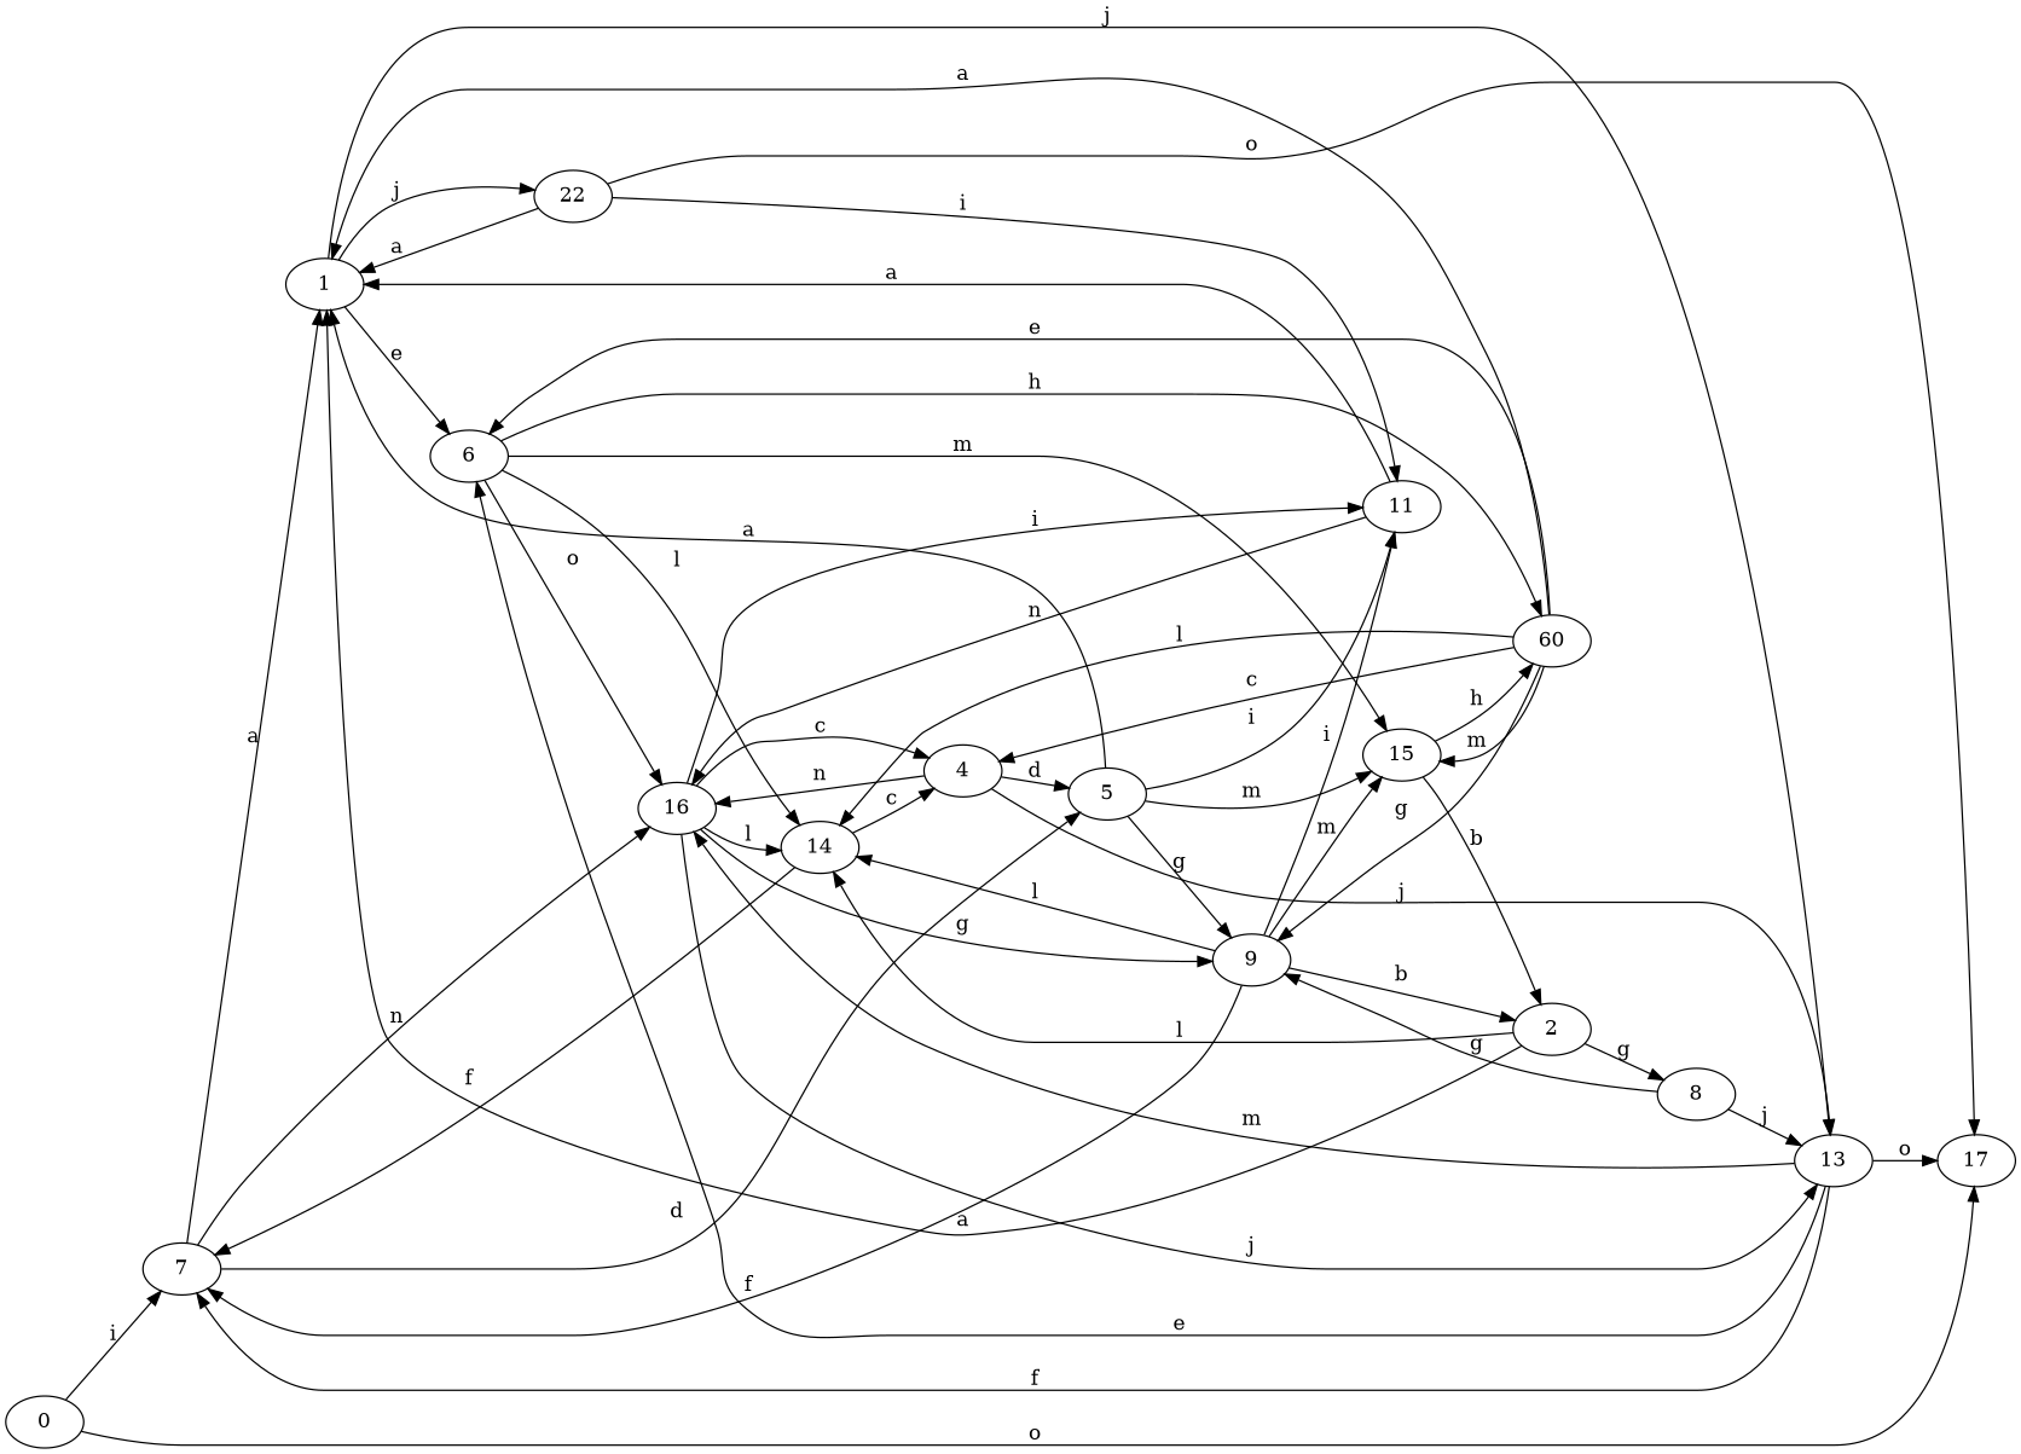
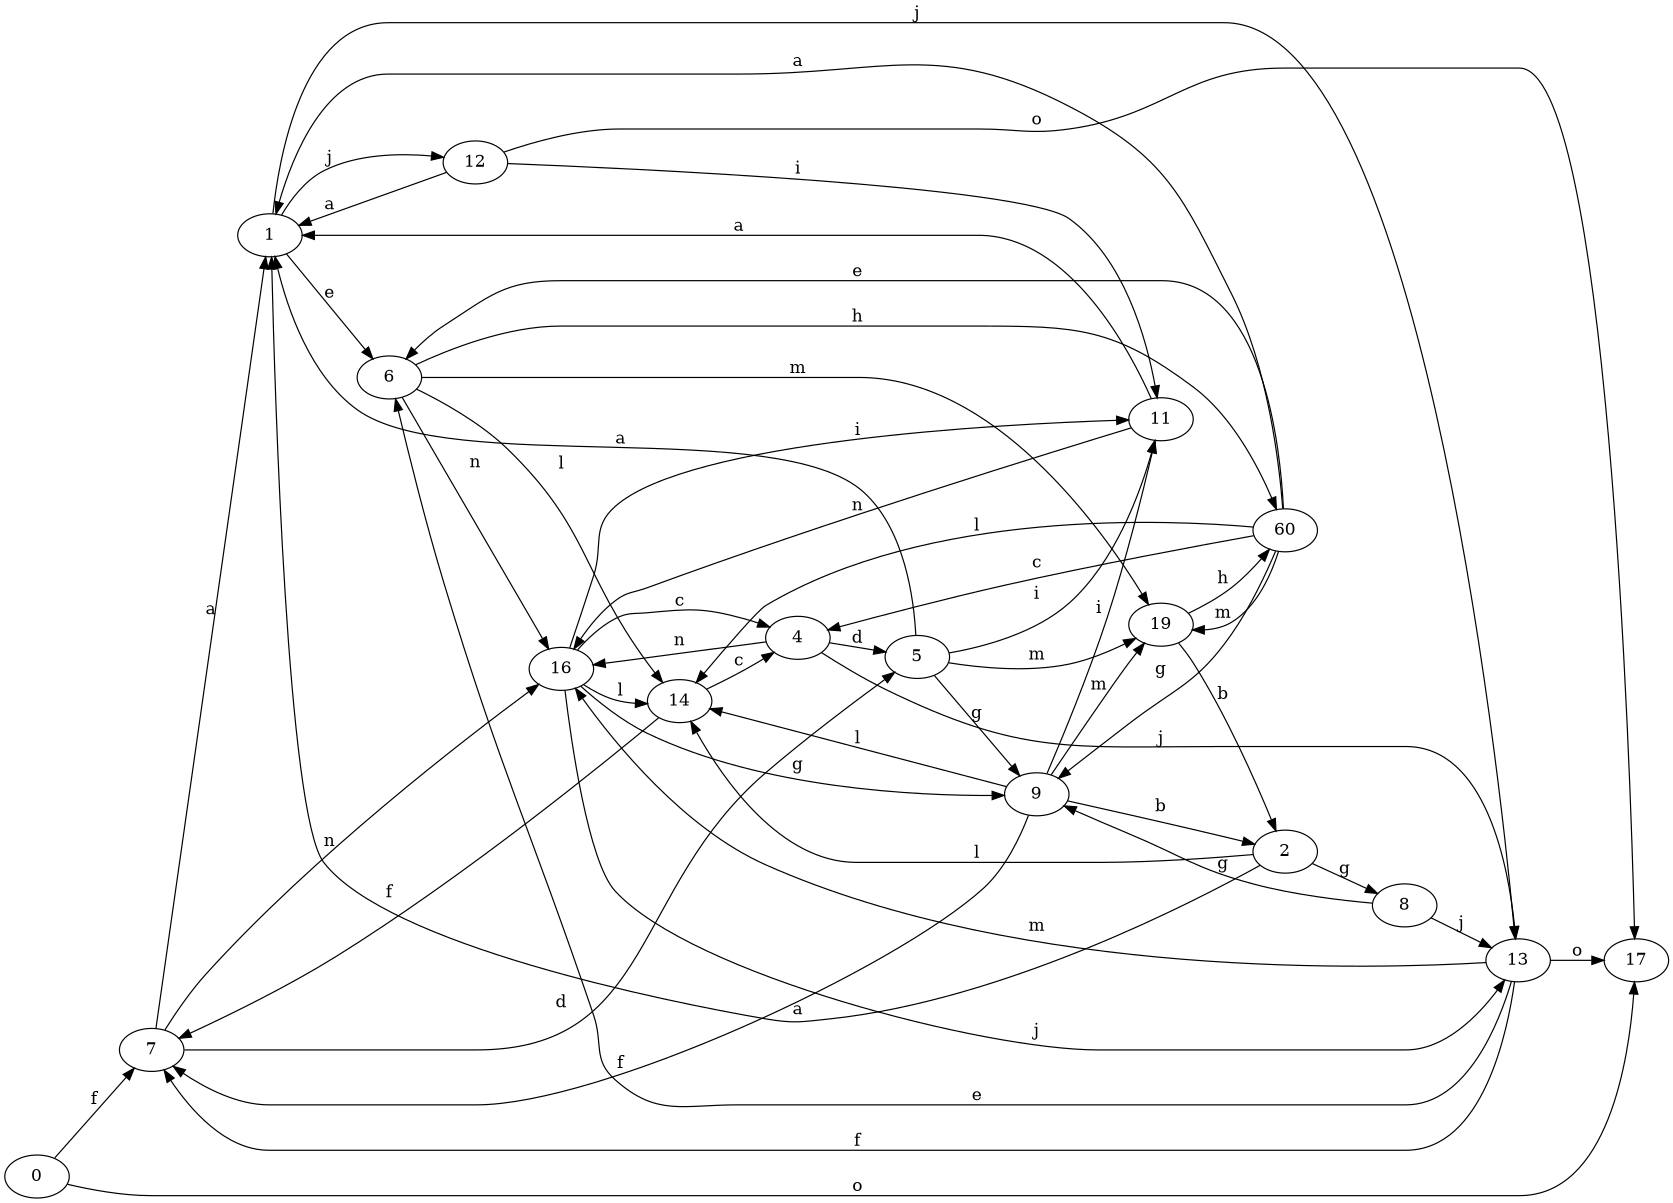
  strict digraph {
    fontname="DejaVu Serif"
    rankdir=LR
    node [fontname="DejaVu Serif"]
    edge [fontname="DejaVu Serif"]
    0
    7
    17
    1
    5
    16
    6
-   12 [label=22]
+   12
    13
    14
-   15
+   15 [label=19]
    n12 [label=60]
    11
    2
    8
    9
    4
-   0 -> 7 [label=i]
+   0 -> 7 [label=f]
    0 -> 17 [label=o]
    7 -> 1 [label=a]
    7 -> 5 [label=d]
    7 -> 16 [label=n]
    1 -> 6 [label=e]
    1 -> 12 [label=j]
    1 -> 13 [label=j]
    5 -> 1 [label=a]
    5 -> 15 [label=m]
    5 -> 11 [label=i]
    5 -> 9 [label=g]
    16 -> 13 [label=j]
    16 -> 14 [label=l]
    16 -> 11 [label=i]
    16 -> 9 [label=g]
    16 -> 4 [label=c]
-   6 -> 16 [label=o]
+   6 -> 16 [label=n]
    6 -> 14 [label=l]
    6 -> 15 [label=m]
    6 -> n12 [label=h]
    12 -> 17 [label=o]
    12 -> 1 [label=a]
    12 -> 11 [label=i]
    13 -> 7 [label=f]
    13 -> 17 [label=o]
    13 -> 16 [label=m]
    13 -> 6 [label=e]
    14 -> 7 [label=f]
    14 -> 4 [label=c]
    15 -> n12 [label=h]
    15 -> 2 [label=b]
    n12 -> 1 [label=a]
    n12 -> 6 [label=e]
    n12 -> 14 [label=l]
    n12 -> 15 [label=m]
    n12 -> 9 [label=g]
    n12 -> 4 [label=c]
    11 -> 1 [label=a]
    11 -> 16 [label=n]
    2 -> 1 [label=a]
    2 -> 14 [label=l]
    2 -> 8 [label=g]
    8 -> 13 [label=j]
    8 -> 9 [label=g]
    9 -> 7 [label=f]
    9 -> 14 [label=l]
    9 -> 15 [label=m]
    9 -> 11 [label=i]
    9 -> 2 [label=b]
    4 -> 5 [label=d]
    4 -> 16 [label=n]
    4 -> 13 [label=j]
  }
